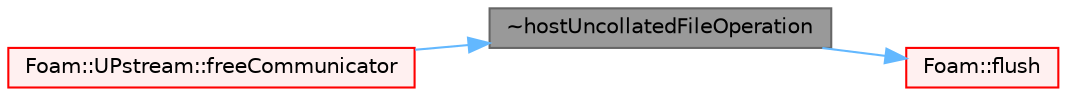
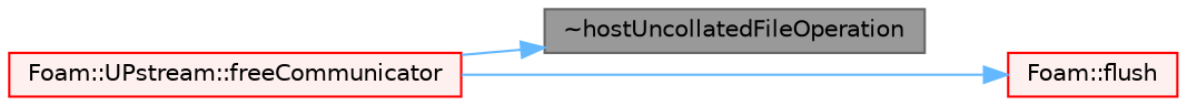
  digraph {
    rankdir=LR
    node [color=red fillcolor="#FFF0F0" fontname=Helvetica fontsize=10 shape=box style=filled]
    edge [color=steelblue1 fontname=Helvetica fontsize=10 labelfontname=Helvetica labelfontsize=10 style=solid]
    n1 [color=gray40 fillcolor=grey60 fontcolor=black height=0.2 label="~hostUncollatedFileOperation" width=0.4]
    n2 [height=0.2 label="Foam::flush" width=0.4]
    n3 [height=0.2 label="Foam::UPstream::freeCommunicator" width=0.4]
-   n1 -> n2
+   n3 -> n2
    n3 -> n1
  }
